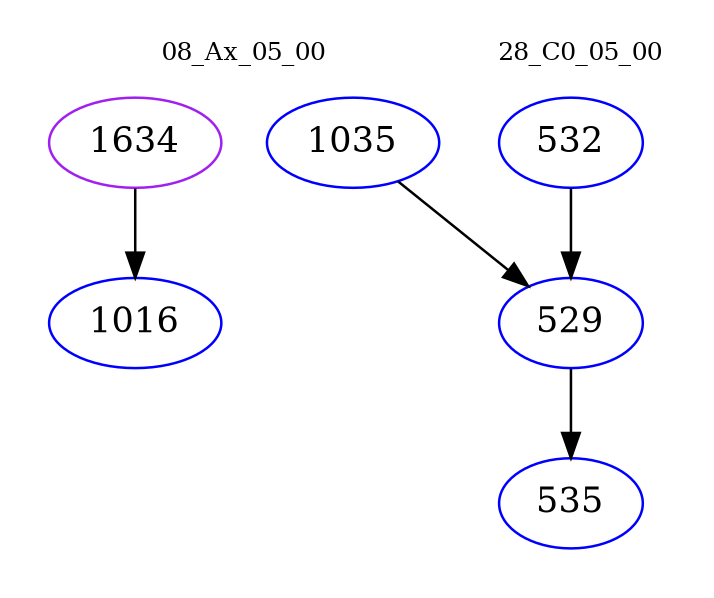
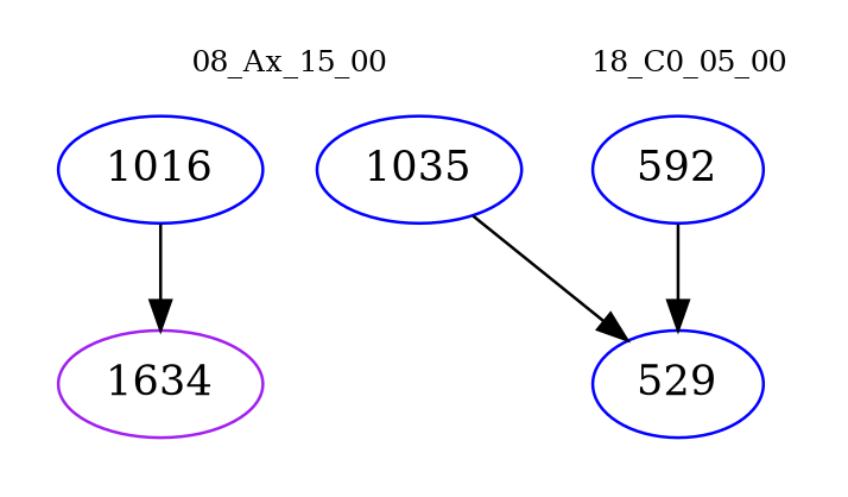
  digraph {
    node [color=blue]
    edge [color=black]
    n1 [label=1035]
    n2 [label=1016]
    n3 [color=purple label=1634]
-   n4 [label=532]
+   n4 [label=592]
    n5 [label=529]
-   n6 [label=535]
    subgraph cluster_1 {
      color=white
      fontsize=10
-     label="08_Ax_05_00"
+     label="08_Ax_15_00"
      n1
      n2
      n3
    }
    subgraph cluster_2 {
      color=white
      fontsize=10
-     label="28_C0_05_00"
+     label="18_C0_05_00"
      n4
      n5
-     n6
    }
    n1 -> n5
-   n3 -> n2
+   n2 -> n3
    n4 -> n5
-   n5 -> n6
  }
